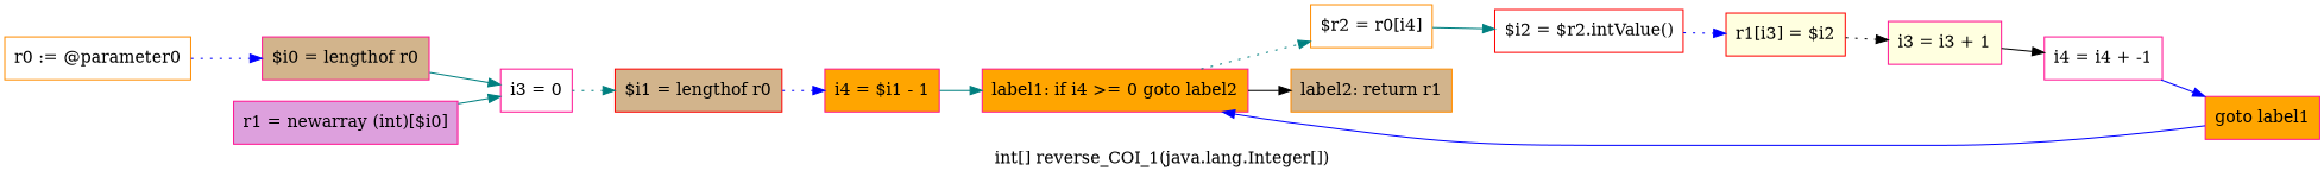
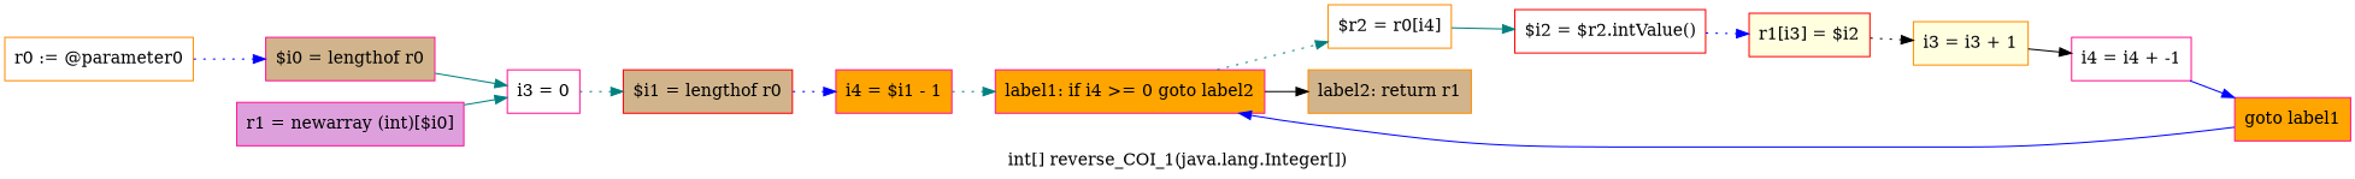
  digraph {
    label="int[] reverse_COI_1(java.lang.Integer[])"
    rankdir=LR
    node [color=deeppink fillcolor=white shape=box style=filled]
    edge [color=teal style=solid]
    n1 [color=darkorange label="r0 := @parameter0"]
    n2 [fillcolor=tan label="$i0 = lengthof r0"]
    n3 [label="i3 = 0"]
    n4 [fillcolor=plum label="r1 = newarray (int)[$i0]"]
    n5 [color=red fillcolor=tan label="$i1 = lengthof r0"]
    n6 [fillcolor=orange label="i4 = $i1 - 1"]
    n7 [fillcolor=orange label="label1: if i4 >= 0 goto label2"]
    n8 [color=darkorange label="$r2 = r0[i4]"]
    n9 [color=darkorange fillcolor=tan label="label2: return r1"]
    n10 [color=red label="$i2 = $r2.intValue()"]
    n11 [color=red fillcolor=lightyellow label="r1[i3] = $i2"]
-   n12 [fillcolor=lightyellow label="i3 = i3 + 1"]
+   n12 [color=darkorange fillcolor=lightyellow label="i3 = i3 + 1"]
    n13 [label="i4 = i4 + -1"]
    n14 [fillcolor=orange label="goto label1"]
    n1 -> n2 [color=blue style=dotted]
    n2 -> n3
    n3 -> n5 [style=dotted]
    n4 -> n3
    n5 -> n6 [color=blue style=dotted]
-   n6 -> n7
+   n6 -> n7 [style=dotted]
    n7 -> n8 [style=dotted]
    n7 -> n9 [color=black]
    n8 -> n10
    n10 -> n11 [color=blue style=dotted]
    n11 -> n12 [color=black style=dotted]
    n12 -> n13 [color=black]
    n13 -> n14 [color=blue]
    n14 -> n7 [color=blue]
  }
